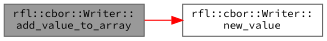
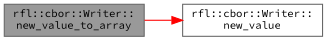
  digraph {
    rankdir=LR
    fontname="Source Code Pro"
    node [fontname="Source Code Pro" fontsize=10 shape=box style=filled]
-   n1 [color=gray40 fillcolor=grey60 fontcolor=black height=0.2 label="rfl::cbor::Writer::\ladd_value_to_array" width=0.4]
+   n1 [color=gray40 fillcolor=grey60 fontcolor=black height=0.2 label="rfl::cbor::Writer::\lnew_value_to_array" width=0.4]
    n2 [color=grey40 fillcolor=white height=0.2 label="rfl::cbor::Writer::\lnew_value" width=0.4]
    n1 -> n2 [color=red fontname="Source Code Pro" fontsize=10 labelfontname=Helvetica labelfontsize=10 style=solid]
  }
